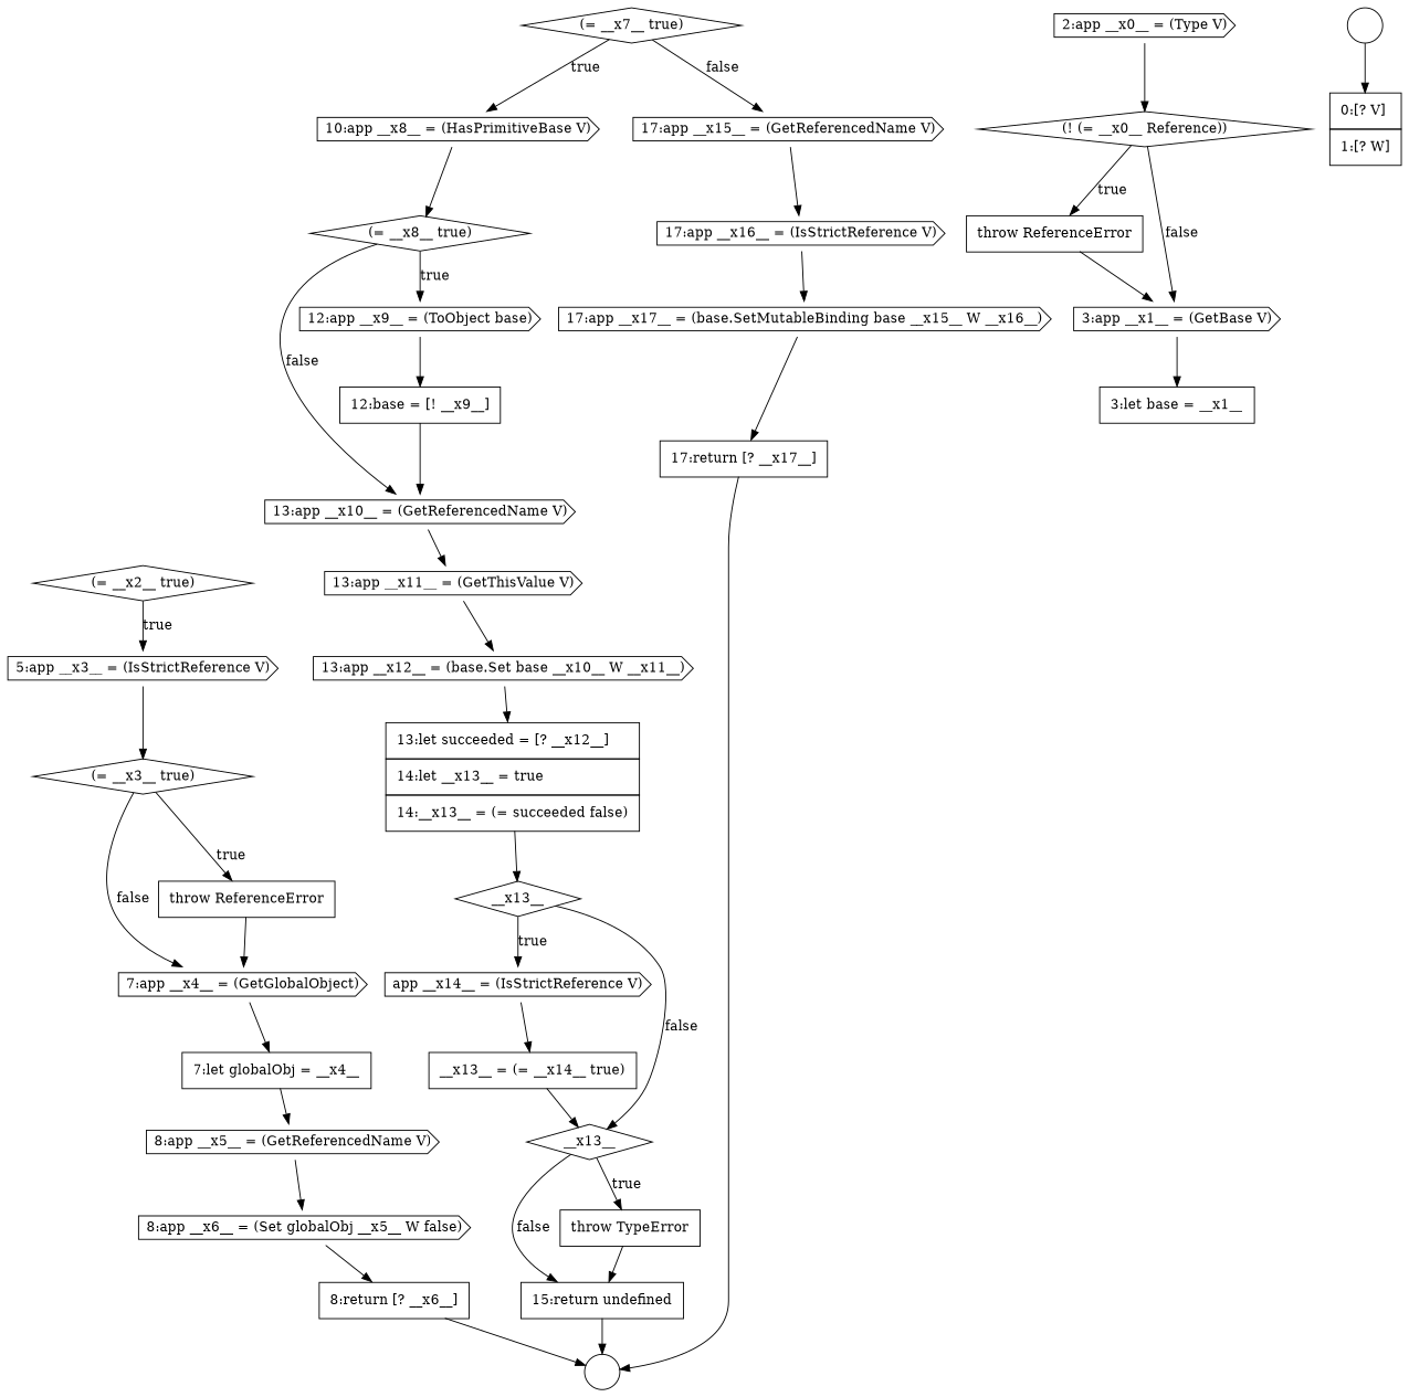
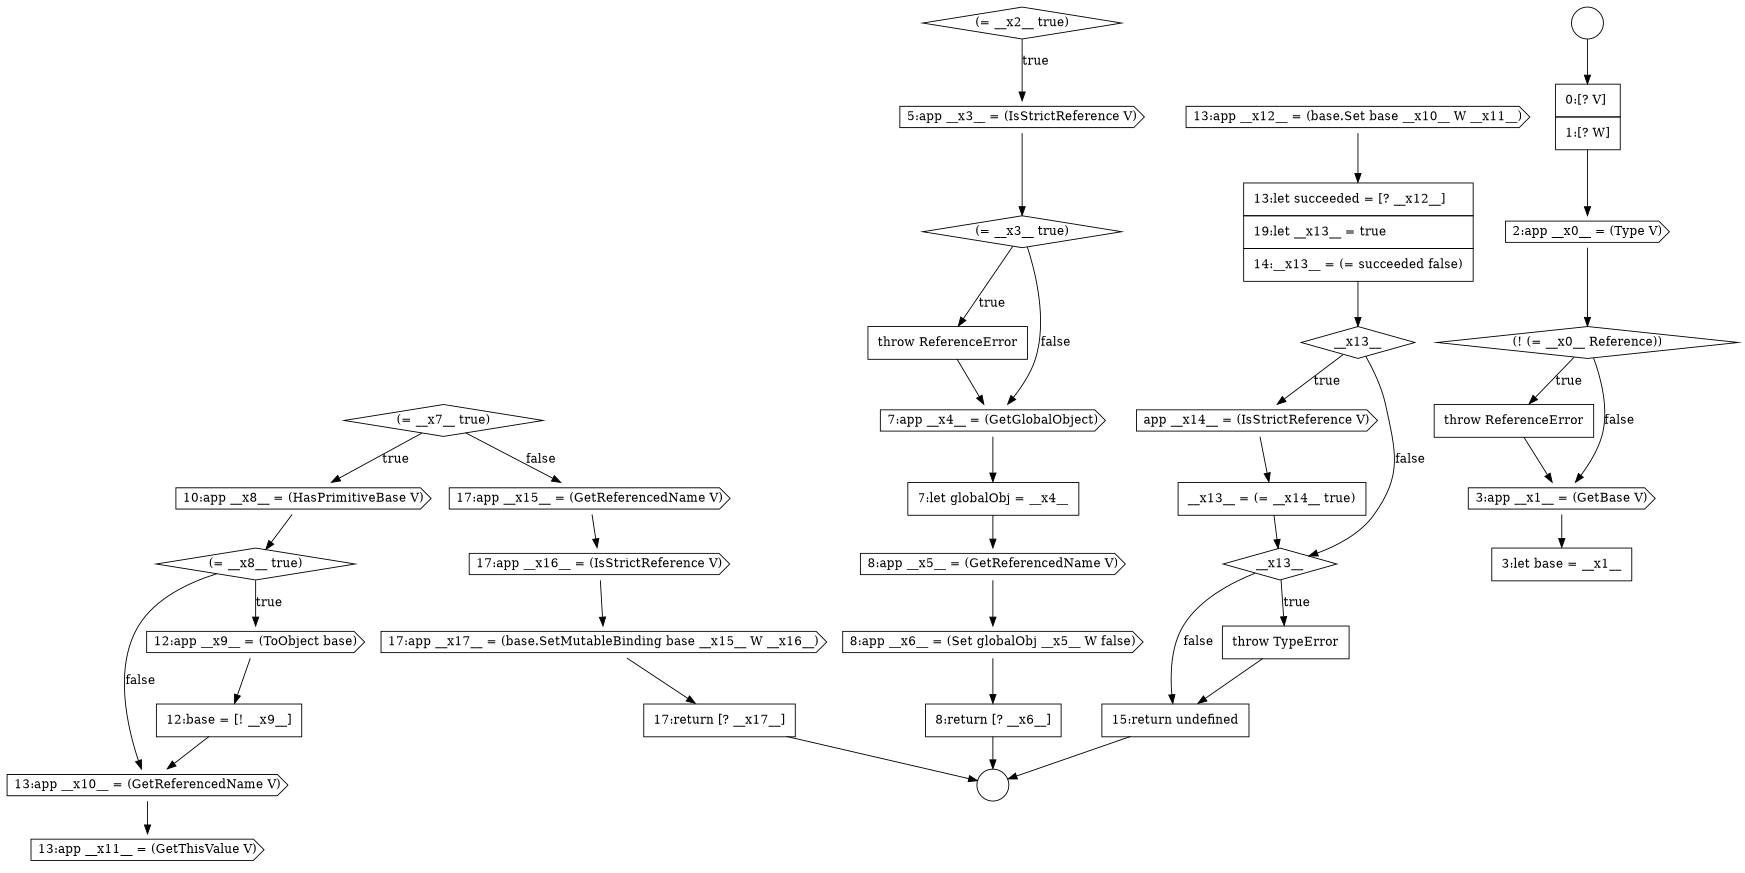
  digraph {
    node [color=black fillcolor=white shape=cds style=filled]
    edge [color=black]
    n1 [label=<<font color="black">(= __x2__ true)</font>> shape=diamond]
    n2 [label=<<font color="black">5:app __x3__ = (IsStrictReference V)</font>>]
    n3 [label=<<font color="black">(= __x3__ true)</font>> shape=diamond]
    n4 [label=" " shape=circle]
    n5 [label=<<font color="black">13:app __x10__ = (GetReferencedName V)</font>>]
    n6 [label=<<font color="black">13:app __x11__ = (GetThisValue V)</font>>]
    n7 [label=<<font color="black">13:app __x12__ = (base.Set base __x10__ W __x11__)</font>>]
    n8 [label=<<font color="black">     <table border="0" cellborder="1" cellspacing="0" cellpadding="10">       <tr><td align="left">17:return [? __x17__]</td></tr>     </table>   </font>> margin=0 shape=none]
-   n9 [label=<<font color="black">     <table border="0" cellborder="1" cellspacing="0" cellpadding="10">       <tr><td align="left">13:let succeeded = [? __x12__]</td></tr>       <tr><td align="left">14:let __x13__ = true</td></tr>       <tr><td align="left">14:__x13__ = (= succeeded false)</td></tr>     </table>   </font>> margin=0 shape=none]
+   n9 [label=<<font color="black">     <table border="0" cellborder="1" cellspacing="0" cellpadding="10">       <tr><td align="left">13:let succeeded = [? __x12__]</td></tr>       <tr><td align="left">19:let __x13__ = true</td></tr>       <tr><td align="left">14:__x13__ = (= succeeded false)</td></tr>     </table>   </font>> margin=0 shape=none]
    n10 [label=<<font color="black">__x13__</font>> shape=diamond]
    n11 [label=<<font color="black">2:app __x0__ = (Type V)</font>>]
    n12 [label=<<font color="black">(! (= __x0__ Reference))</font>> shape=diamond]
    n13 [label=<<font color="black">     <table border="0" cellborder="1" cellspacing="0" cellpadding="10">       <tr><td align="left">throw ReferenceError</td></tr>     </table>   </font>> margin=0 shape=none]
    n14 [label=<<font color="black">3:app __x1__ = (GetBase V)</font>>]
    n15 [label=<<font color="black">17:app __x16__ = (IsStrictReference V)</font>>]
    n16 [label=<<font color="black">17:app __x17__ = (base.SetMutableBinding base __x15__ W __x16__)</font>>]
    n17 [label=<<font color="black">12:app __x9__ = (ToObject base)</font>>]
    n18 [label=<<font color="black">     <table border="0" cellborder="1" cellspacing="0" cellpadding="10">       <tr><td align="left">12:base = [! __x9__]</td></tr>     </table>   </font>> margin=0 shape=none]
    n19 [label=<<font color="black">app __x14__ = (IsStrictReference V)</font>>]
    n20 [label=<<font color="black">__x13__</font>> shape=diamond]
    n21 [label=<<font color="black">     <table border="0" cellborder="1" cellspacing="0" cellpadding="10">       <tr><td align="left">__x13__ = (= __x14__ true)</td></tr>     </table>   </font>> margin=0 shape=none]
    n22 [label=<<font color="black">     <table border="0" cellborder="1" cellspacing="0" cellpadding="10">       <tr><td align="left">15:return undefined</td></tr>     </table>   </font>> margin=0 shape=none]
    n23 [label=<<font color="black">     <table border="0" cellborder="1" cellspacing="0" cellpadding="10">       <tr><td align="left">throw TypeError</td></tr>     </table>   </font>> margin=0 shape=none]
    n24 [label=<<font color="black">(= __x7__ true)</font>> shape=diamond]
    n25 [label=<<font color="black">10:app __x8__ = (HasPrimitiveBase V)</font>>]
    n26 [label=<<font color="black">17:app __x15__ = (GetReferencedName V)</font>>]
    n27 [label=<<font color="black">     <table border="0" cellborder="1" cellspacing="0" cellpadding="10">       <tr><td align="left">7:let globalObj = __x4__</td></tr>     </table>   </font>> margin=0 shape=none]
    n28 [label=<<font color="black">8:app __x5__ = (GetReferencedName V)</font>>]
    n29 [label=<<font color="black">8:app __x6__ = (Set globalObj __x5__ W false)</font>>]
    n30 [label=<<font color="black">7:app __x4__ = (GetGlobalObject)</font>>]
    n31 [label=<<font color="black">     <table border="0" cellborder="1" cellspacing="0" cellpadding="10">       <tr><td align="left">throw ReferenceError</td></tr>     </table>   </font>> margin=0 shape=none]
    n32 [label=" " shape=circle]
    n33 [label=<<font color="black">     <table border="0" cellborder="1" cellspacing="0" cellpadding="10">       <tr><td align="left">0:[? V]</td></tr>       <tr><td align="left">1:[? W]</td></tr>     </table>   </font>> margin=0 shape=none]
    n34 [label=<<font color="black">     <table border="0" cellborder="1" cellspacing="0" cellpadding="10">       <tr><td align="left">3:let base = __x1__</td></tr>     </table>   </font>> margin=0 shape=none]
    n35 [label=<<font color="black">     <table border="0" cellborder="1" cellspacing="0" cellpadding="10">       <tr><td align="left">8:return [? __x6__]</td></tr>     </table>   </font>> margin=0 shape=none]
    n36 [label=<<font color="black">(= __x8__ true)</font>> shape=diamond]
    n1 -> n2 [label=<<font color="black">true</font>>]
    n2 -> n3
    n3 -> n30 [label=<<font color="black">false</font>>]
    n3 -> n31 [label=<<font color="black">true</font>>]
    n5 -> n6
-   n6 -> n7
    n7 -> n9
    n8 -> n4
    n9 -> n10
    n10 -> n19 [label=<<font color="black">true</font>>]
    n10 -> n20 [label=<<font color="black">false</font>>]
    n11 -> n12
    n12 -> n13 [label=<<font color="black">true</font>>]
    n12 -> n14 [label=<<font color="black">false</font>>]
    n13 -> n14
    n14 -> n34
    n15 -> n16
    n16 -> n8
    n17 -> n18
    n18 -> n5
    n19 -> n21
    n20 -> n22 [label=<<font color="black">false</font>>]
    n20 -> n23 [label=<<font color="black">true</font>>]
    n21 -> n20
    n22 -> n4
    n23 -> n22
    n24 -> n25 [label=<<font color="black">true</font>>]
    n24 -> n26 [label=<<font color="black">false</font>>]
    n25 -> n36
    n26 -> n15
    n27 -> n28
    n28 -> n29
    n29 -> n35
    n30 -> n27
    n31 -> n30
    n32 -> n33
+   n33 -> n11
    n35 -> n4
    n36 -> n5 [label=<<font color="black">false</font>>]
    n36 -> n17 [label=<<font color="black">true</font>>]
  }
